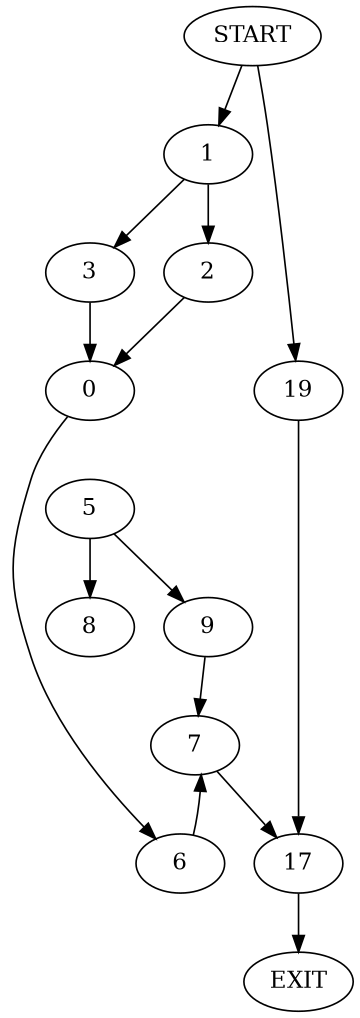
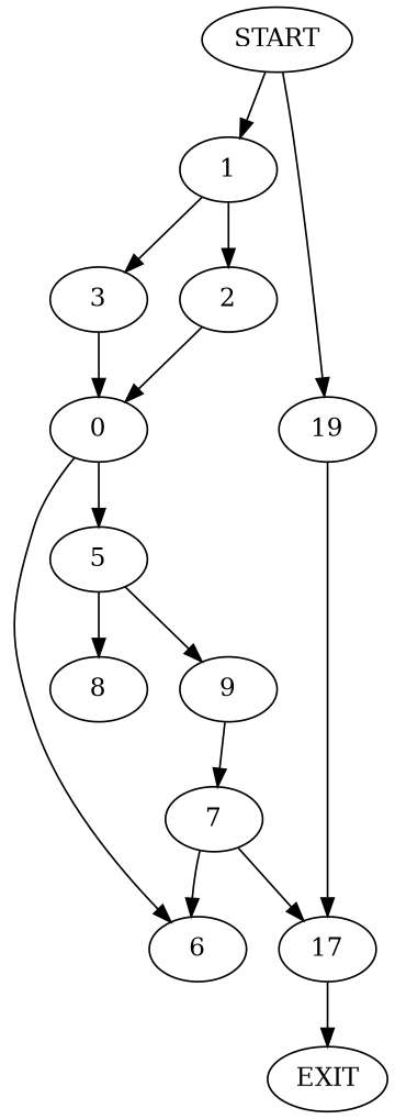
  digraph {
    n1 [label=START]
    1
    n3 [label=19]
    2
    3
    n6 [label=17]
    n7 [label=EXIT]
    n8 [label=0]
    5
    6
    8
    9
    7
    n1 -> 1
    n1 -> n3
    1 -> 2
    1 -> 3
    n3 -> n6
    2 -> n8
    3 -> n8
    n6 -> n7
+   n8 -> 5
    n8 -> 6
    5 -> 8
    5 -> 9
-   6 -> 7
+   7 -> 6
    9 -> 7
    7 -> n6
  }
